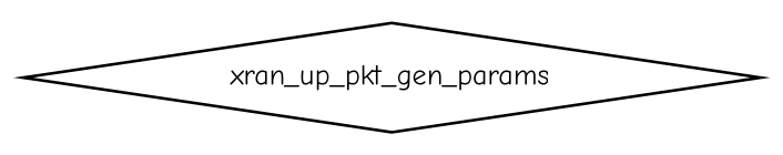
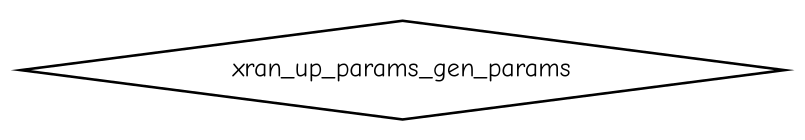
  digraph {
    rankdir=LR
    fontname="Comic Neue"
-   n1 [color=black fillcolor=white fontname="Comic Neue" fontsize=10 height=0.2 label=xran_up_pkt_gen_params shape=diamond style=filled width=0.4]
+   n1 [color=black fillcolor=white fontname="Comic Neue" fontsize=10 height=0.2 label=xran_up_params_gen_params shape=diamond style=filled width=0.4]
  }
